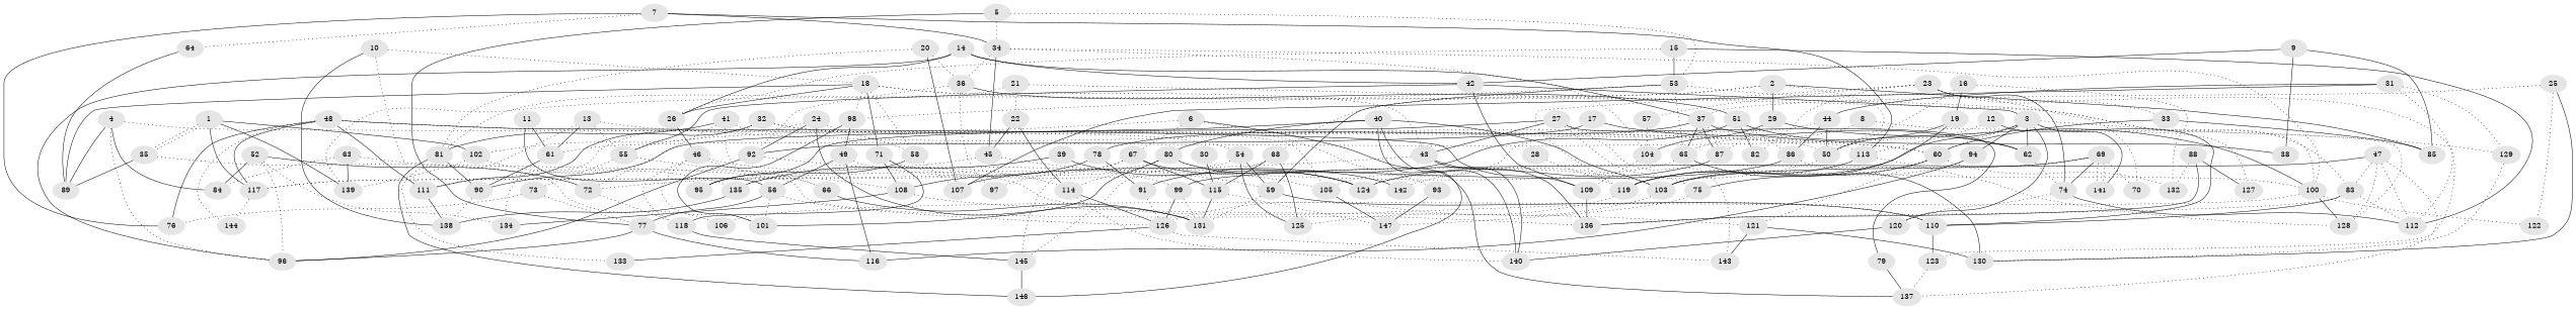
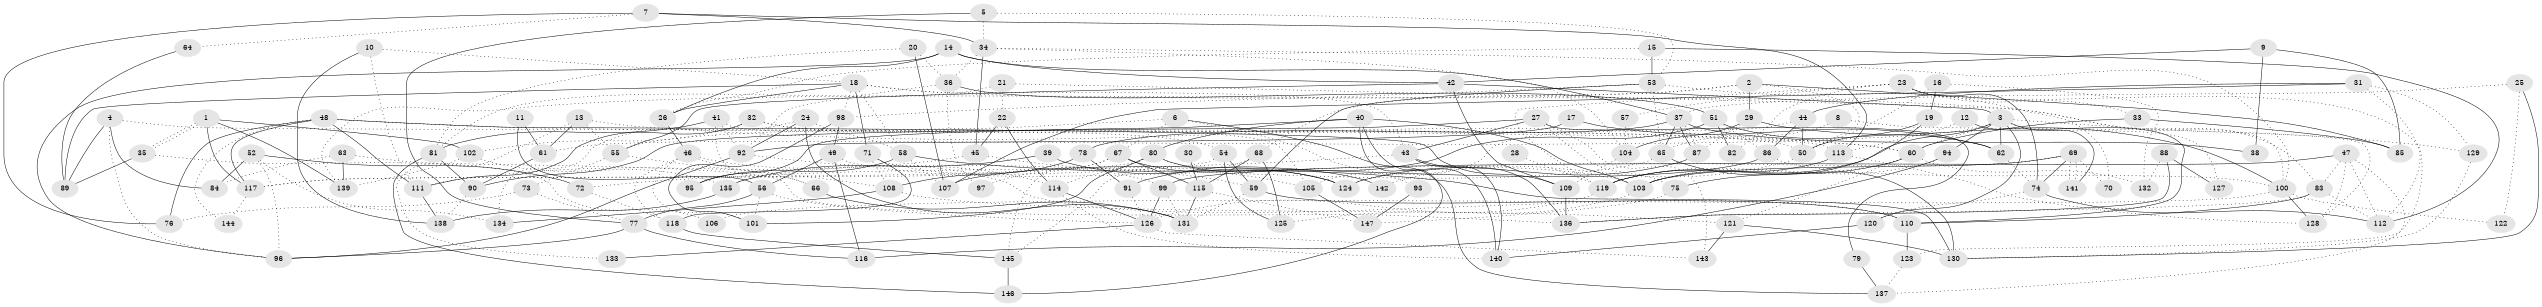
  graph {
    node [color=gray90 style=filled]
    edge [style=solid]
    1
    35
    102
    117
    139
    89
    106
    135
    144
    2
    29
    50
    68
    85
    100
    87
    104
    142
    115
    125
    145
    3
    60
    61
    62
    94
    119
    120
    127
    129
    141
    132
    75
    121
    90
    74
    103
    116
    126
    140
    130
    4
    84
    96
    113
    128
    5
    34
    53
    77
    36
    45
    65
    98
    59
    70
    6
    55
    67
    93
    137
    73
    108
    97
    124
    147
    7
    64
    76
    8
    9
    38
    42
    109
    10
    18
    111
    138
    26
    43
    58
    71
    83
    11
    56
    101
    12
    110
    123
    13
    133
    14
    37
    46
    78
    15
    112
    16
    19
    17
    92
    114
    72
    136
    107
    95
    118
    99
    49
    20
    81
    51
    146
    21
    22
    122
    23
    33
    57
    82
    24
    131
    134
    25
    66
    27
    79
    143
    28
    30
    31
    44
    105
    86
    32
    54
    91
    39
    40
    80
    41
    47
    48
    52
    63
    69
    88
    1 -- 35 [style=dotted]
    1 -- 35 [style=dotted]
    1 -- 102
    1 -- 117
    1 -- 139
    35 -- 89
    35 -- 106 [style=dotted]
    102 -- 139 [style=dotted]
    102 -- 135 [style=dotted]
    117 -- 144 [style=dotted]
    135 -- 138
    2 -- 139 [style=dotted]
    2 -- 29
    2 -- 50 [style=dotted]
    2 -- 68 [style=dotted]
    2 -- 85
    29 -- 100
    29 -- 87 [style=dotted]
    29 -- 104
    50 -- 142 [style=dotted]
    68 -- 115
    68 -- 125
    68 -- 145 [style=dotted]
    100 -- 106 [style=dotted]
    100 -- 128
    100 -- 122 [style=dotted]
    87 -- 124
    104 -- 109 [style=dotted]
    115 -- 147 [style=dotted]
    115 -- 131
    145 -- 146
    3 -- 60 [style=dotted]
    3 -- 61 [style=dotted]
    3 -- 62
    3 -- 94
    3 -- 119
    3 -- 120
    3 -- 127 [style=dotted]
    3 -- 129 [style=dotted]
    3 -- 141
    60 -- 119 [style=dotted]
    60 -- 132 [style=dotted]
    60 -- 75
    60 -- 121 [style=dotted]
    61 -- 90
    62 -- 74 [style=dotted]
    94 -- 103 [style=dotted]
    94 -- 116
    119 -- 126 [style=dotted]
    120 -- 140
    129 -- 130 [style=dotted]
    75 -- 147 [style=dotted]
    121 -- 130
    121 -- 143
    90 -- 138 [style=dotted]
    74 -- 120 [style=dotted]
    74 -- 112
    103 -- 125 [style=dotted]
    126 -- 133
    126 -- 143 [style=dotted]
    4 -- 89
    4 -- 84
    4 -- 96 [style=dotted]
    4 -- 113 [style=dotted]
    113 -- 119
    113 -- 128 [style=dotted]
    5 -- 34 [style=dotted]
    5 -- 53 [style=dotted]
    5 -- 77
    34 -- 100 [style=dotted]
    34 -- 104 [style=dotted]
    34 -- 36 [style=dotted]
    34 -- 45
    53 -- 65 [style=dotted]
    53 -- 98 [style=dotted]
    53 -- 59
    53 -- 70 [style=dotted]
    77 -- 116
    77 -- 96
    36 -- 97 [style=dotted]
    36 -- 92 [style=dotted]
    36 -- 51
    45 -- 59 [style=dotted]
    45 -- 111 [style=dotted]
    65 -- 135 [style=dotted]
    65 -- 130
    98 -- 101
    98 -- 49
    59 -- 110
    59 -- 131 [style=dotted]
    6 -- 55 [style=dotted]
    6 -- 67 [style=dotted]
    6 -- 93 [style=dotted]
    6 -- 137
    55 -- 73 [style=dotted]
    55 -- 108 [style=dotted]
    67 -- 115
    67 -- 145 [style=dotted]
    67 -- 97 [style=dotted]
    67 -- 124
    93 -- 147
    73 -- 77 [style=dotted]
    73 -- 76 [style=dotted]
    108 -- 121 [style=dotted]
    108 -- 134
    7 -- 113
    7 -- 34
    7 -- 64 [style=dotted]
    7 -- 76
    64 -- 89
    8 -- 128 [style=dotted]
    8 -- 65 [style=dotted]
    9 -- 85
    9 -- 38
    9 -- 42
    42 -- 3
    42 -- 55
    42 -- 109
    109 -- 136
    10 -- 18 [style=dotted]
    10 -- 111 [style=dotted]
    10 -- 138
    18 -- 89
    18 -- 98 [style=dotted]
    18 -- 26
    18 -- 43 [style=dotted]
    18 -- 58 [style=dotted]
    18 -- 71
    18 -- 83 [style=dotted]
    111 -- 138
    26 -- 46
    43 -- 140
    43 -- 72 [style=dotted]
    43 -- 136
+   58 -- 130
    58 -- 107 [style=dotted]
    58 -- 95
-   71 -- 108
+   71 -- 108 [style=dotted]
    71 -- 118
    71 -- 99 [style=dotted]
    83 -- 110
    83 -- 112 [style=dotted]
    83 -- 136 [style=dotted]
    11 -- 61
    11 -- 56
    56 -- 126 [style=dotted]
    56 -- 77
    56 -- 101 [style=dotted]
    12 -- 113 [style=dotted]
    12 -- 110
    110 -- 123
    123 -- 137 [style=dotted]
    13 -- 60 [style=dotted]
    13 -- 61
    13 -- 55 [style=dotted]
    13 -- 133 [style=dotted]
    14 -- 96
    14 -- 42
    14 -- 26
    14 -- 37
    37 -- 87
    37 -- 87 [style=dotted]
    37 -- 65
    37 -- 38
    37 -- 78
    46 -- 101 [style=dotted]
    46 -- 110 [style=dotted]
    46 -- 118 [style=dotted]
    46 -- 66 [style=dotted]
    78 -- 108
    78 -- 91
    15 -- 53
    15 -- 26 [style=dotted]
    15 -- 112
    16 -- 50 [style=dotted]
    16 -- 132 [style=dotted]
    16 -- 19
    19 -- 50
    19 -- 103
    17 -- 62
    17 -- 92
    92 -- 96
    92 -- 114 [style=dotted]
    114 -- 126
    114 -- 140 [style=dotted]
    72 -- 118 [style=dotted]
    118 -- 145
    99 -- 126
    99 -- 131 [style=dotted]
    49 -- 103 [style=dotted]
    49 -- 116
    49 -- 56
    20 -- 36 [style=dotted]
    20 -- 107
    20 -- 81 [style=dotted]
    81 -- 90
    81 -- 146
    51 -- 62
    51 -- 82
    51 -- 86 [style=dotted]
    51 -- 91
    21 -- 100 [style=dotted]
    21 -- 81 [style=dotted]
    21 -- 22 [style=dotted]
    22 -- 45
    22 -- 114
    23 -- 119 [style=dotted]
    23 -- 74
    23 -- 123 [style=dotted]
    23 -- 33 [style=dotted]
    23 -- 57 [style=dotted]
    23 -- 82 [style=dotted]
    33 -- 85
    33 -- 60
    57 -- 104 [style=dotted]
    24 -- 58 [style=dotted]
    24 -- 92
    24 -- 131
    24 -- 134 [style=dotted]
    25 -- 130
    25 -- 37 [style=dotted]
    25 -- 122 [style=dotted]
    66 -- 131
    27 -- 75 [style=dotted]
    27 -- 90
    27 -- 43
    27 -- 79
    27 -- 143 [style=dotted]
    79 -- 137
    28 -- 119 [style=dotted]
    30 -- 115
    31 -- 129 [style=dotted]
    31 -- 112 [style=dotted]
    31 -- 107
    31 -- 44
    44 -- 50
    44 -- 105 [style=dotted]
    44 -- 86
    105 -- 147
    86 -- 100 [style=dotted]
    86 -- 107
    32 -- 102 [style=dotted]
    32 -- 50 [style=dotted]
    32 -- 111
    32 -- 54 [style=dotted]
    54 -- 117 [style=dotted]
    54 -- 125
    54 -- 59
    91 -- 126 [style=dotted]
    39 -- 135
    39 -- 124
    40 -- 103
    40 -- 140
    40 -- 95
    40 -- 146
    40 -- 80
    80 -- 117 [style=dotted]
    80 -- 142
    80 -- 101
    80 -- 114 [style=dotted]
    80 -- 105 [style=dotted]
-   41 -- 72 [style=dotted]
+   41 -- 92 [style=dotted]
    41 -- 81
    41 -- 66 [style=dotted]
    41 -- 105 [style=dotted]
    47 -- 128 [style=dotted]
    47 -- 137 [style=dotted]
    47 -- 83 [style=dotted]
    47 -- 112 [style=dotted]
    47 -- 99
    48 -- 117
    48 -- 144 [style=dotted]
    48 -- 60 [style=dotted]
    48 -- 76
    48 -- 109
    48 -- 111
    52 -- 84
    52 -- 96 [style=dotted]
    52 -- 72
    52 -- 134 [style=dotted]
    63 -- 139
    63 -- 84 [style=dotted]
    63 -- 136 [style=dotted]
    69 -- 141 [style=dotted]
    69 -- 141 [style=dotted]
    69 -- 74
    69 -- 103
    69 -- 70 [style=dotted]
    69 -- 124 [style=dotted]
    88 -- 127
    88 -- 132 [style=dotted]
    88 -- 136
  }
